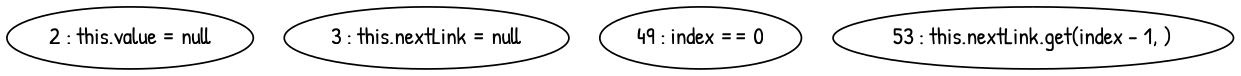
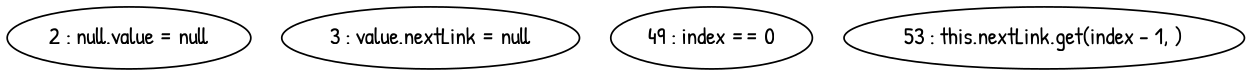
  digraph {
    fontname="Patrick Hand"
    node [fontname="Patrick Hand"]
-   "2 : this.value = null"
-   "3 : this.nextLink = null"
+   "2 : this.value = null" [label="2 : null.value = null"]
+   "3 : this.nextLink = null" [label="3 : value.nextLink = null"]
    "49 : index == 0"
    "53 : this.nextLink.get(index - 1, )"
  }
